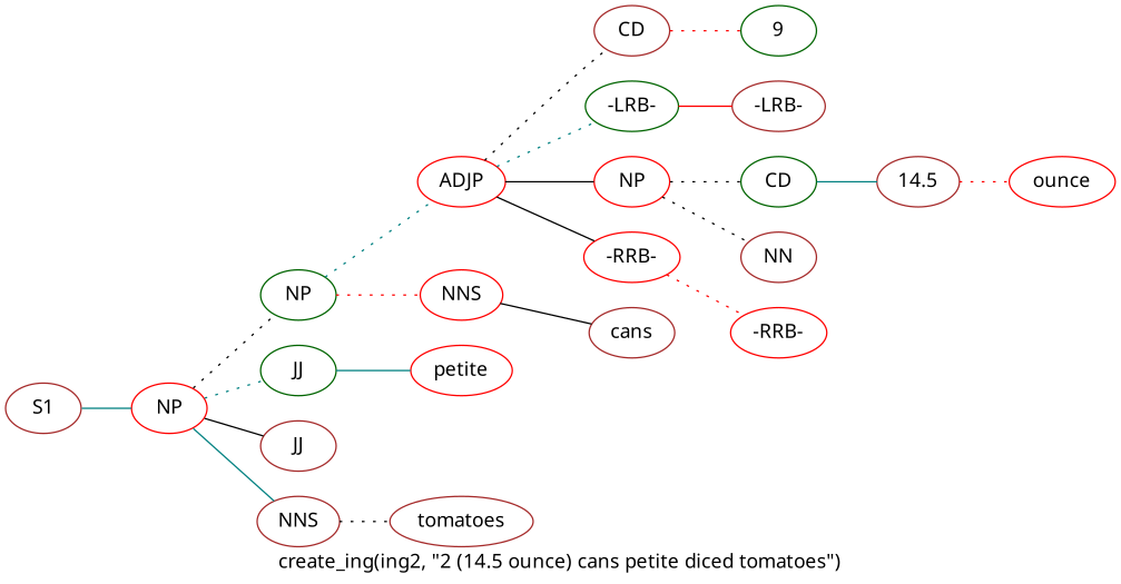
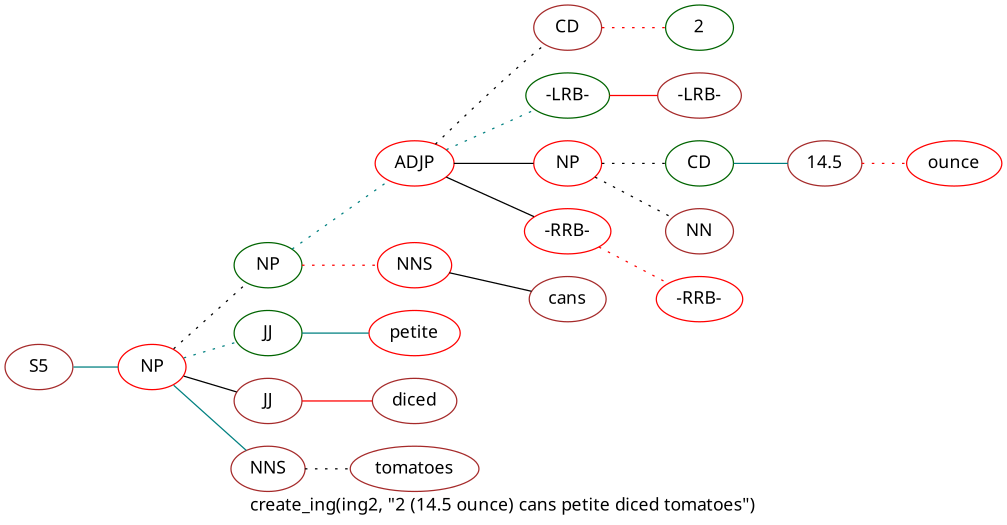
  graph {
    fontname="Noto Sans"
    label="create_ing(ing2, \"2 (14.5 ounce) cans petite diced tomatoes\")"
    rankdir=LR
    node [color=brown fontname="Noto Sans"]
    edge [color=black fontname="Noto Sans" style=dotted]
-   n1 [label=S1]
+   n1 [label=S5]
    n2 [color=red label=NP]
    n3 [color=darkgreen label=NP]
    n4 [color=darkgreen label=JJ]
    n5 [label=JJ]
    n6 [label=NNS]
    n7 [color=red label=ADJP]
    n8 [color=red label=NNS]
    n9 [color=red label=petite]
+   n10 [label=diced]
    n11 [label=tomatoes]
    n12 [label=CD]
    n13 [color=darkgreen label="-LRB-"]
    n14 [color=red label=NP]
    n15 [color=red label="-RRB-"]
    n16 [label=cans]
-   n17 [color=darkgreen label=9]
+   n17 [color=darkgreen label=2]
    n18 [label="-LRB-"]
    n19 [color=darkgreen label=CD]
    n20 [label=NN]
    n21 [color=red label="-RRB-"]
    n22 [label=14.5]
    n23 [color=red label=ounce]
    n1 -- n2 [color=teal style=solid]
    n2 -- n3
    n2 -- n4 [color=teal]
    n2 -- n5 [style=solid]
    n2 -- n6 [color=teal style=solid]
    n3 -- n7 [color=teal]
    n3 -- n8 [color=red]
    n4 -- n9 [color=teal style=solid]
+   n5 -- n10 [color=red style=solid]
    n6 -- n11
    n7 -- n12
    n7 -- n13 [color=teal]
    n7 -- n14 [style=solid]
    n7 -- n15 [style=solid]
    n8 -- n16 [style=solid]
    n12 -- n17 [color=red]
    n13 -- n18 [color=red style=solid]
    n14 -- n19
    n14 -- n20
    n15 -- n21 [color=red]
    n19 -- n22 [color=teal style=solid]
    n22 -- n23 [color=red]
  }
